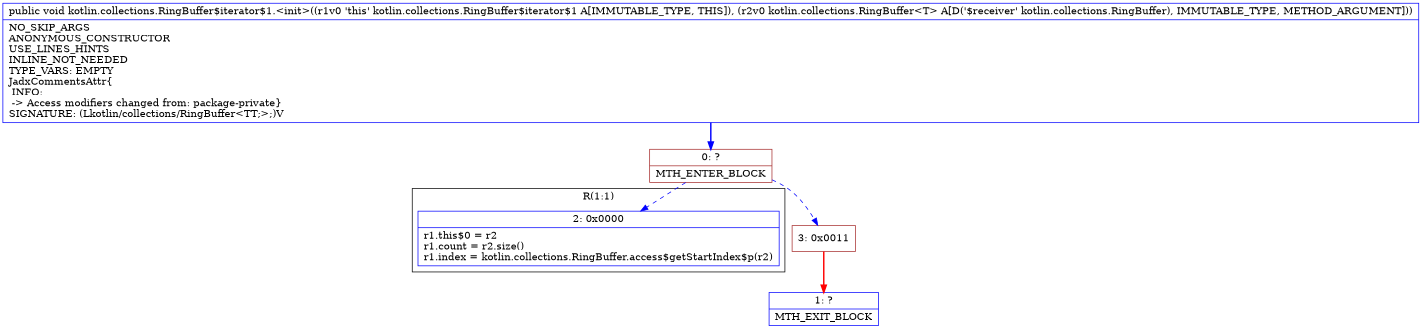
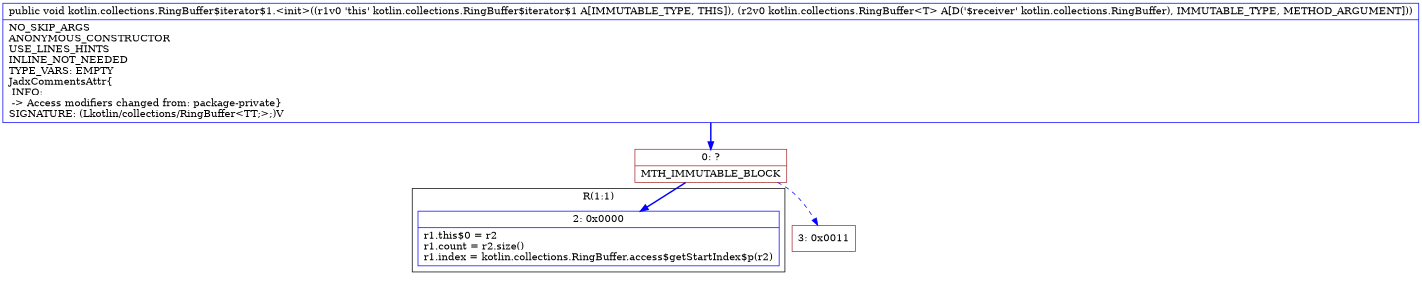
  digraph {
    node [color=blue shape=record]
    edge [color=blue style=bold]
    n1 [label="{2\:\ 0x0000|r1.this$0 = r2\lr1.count = r2.size()\lr1.index = kotlin.collections.RingBuffer.access$getStartIndex$p(r2)\l}"]
    n2 [color=brown label="{3\:\ 0x0011}"]
-   n3 [label="{1\:\ ?|MTH_EXIT_BLOCK\l}"]
-   n4 [color=brown label="{0\:\ ?|MTH_ENTER_BLOCK\l}"]
+   n4 [color=brown label="{0\:\ ?|MTH_IMMUTABLE_BLOCK\l}"]
    n5 [label="{public void kotlin.collections.RingBuffer$iterator$1.\<init\>((r1v0 'this' kotlin.collections.RingBuffer$iterator$1 A[IMMUTABLE_TYPE, THIS]), (r2v0 kotlin.collections.RingBuffer\<T\> A[D('$receiver' kotlin.collections.RingBuffer), IMMUTABLE_TYPE, METHOD_ARGUMENT]))  | NO_SKIP_ARGS\lANONYMOUS_CONSTRUCTOR\lUSE_LINES_HINTS\lINLINE_NOT_NEEDED\lTYPE_VARS: EMPTY\lJadxCommentsAttr\{\l INFO: \l \-\> Access modifiers changed from: package\-private\}\lSIGNATURE: (Lkotlin\/collections\/RingBuffer\<TT;\>;)V\l}"]
    subgraph cluster_1 {
      label="R(1:1)"
      n1
    }
-   n2 -> n3 [color=red]
-   n4 -> n1 [style=dashed]
+   n4 -> n1
    n4 -> n2 [style=dashed]
    n5 -> n4
  }
